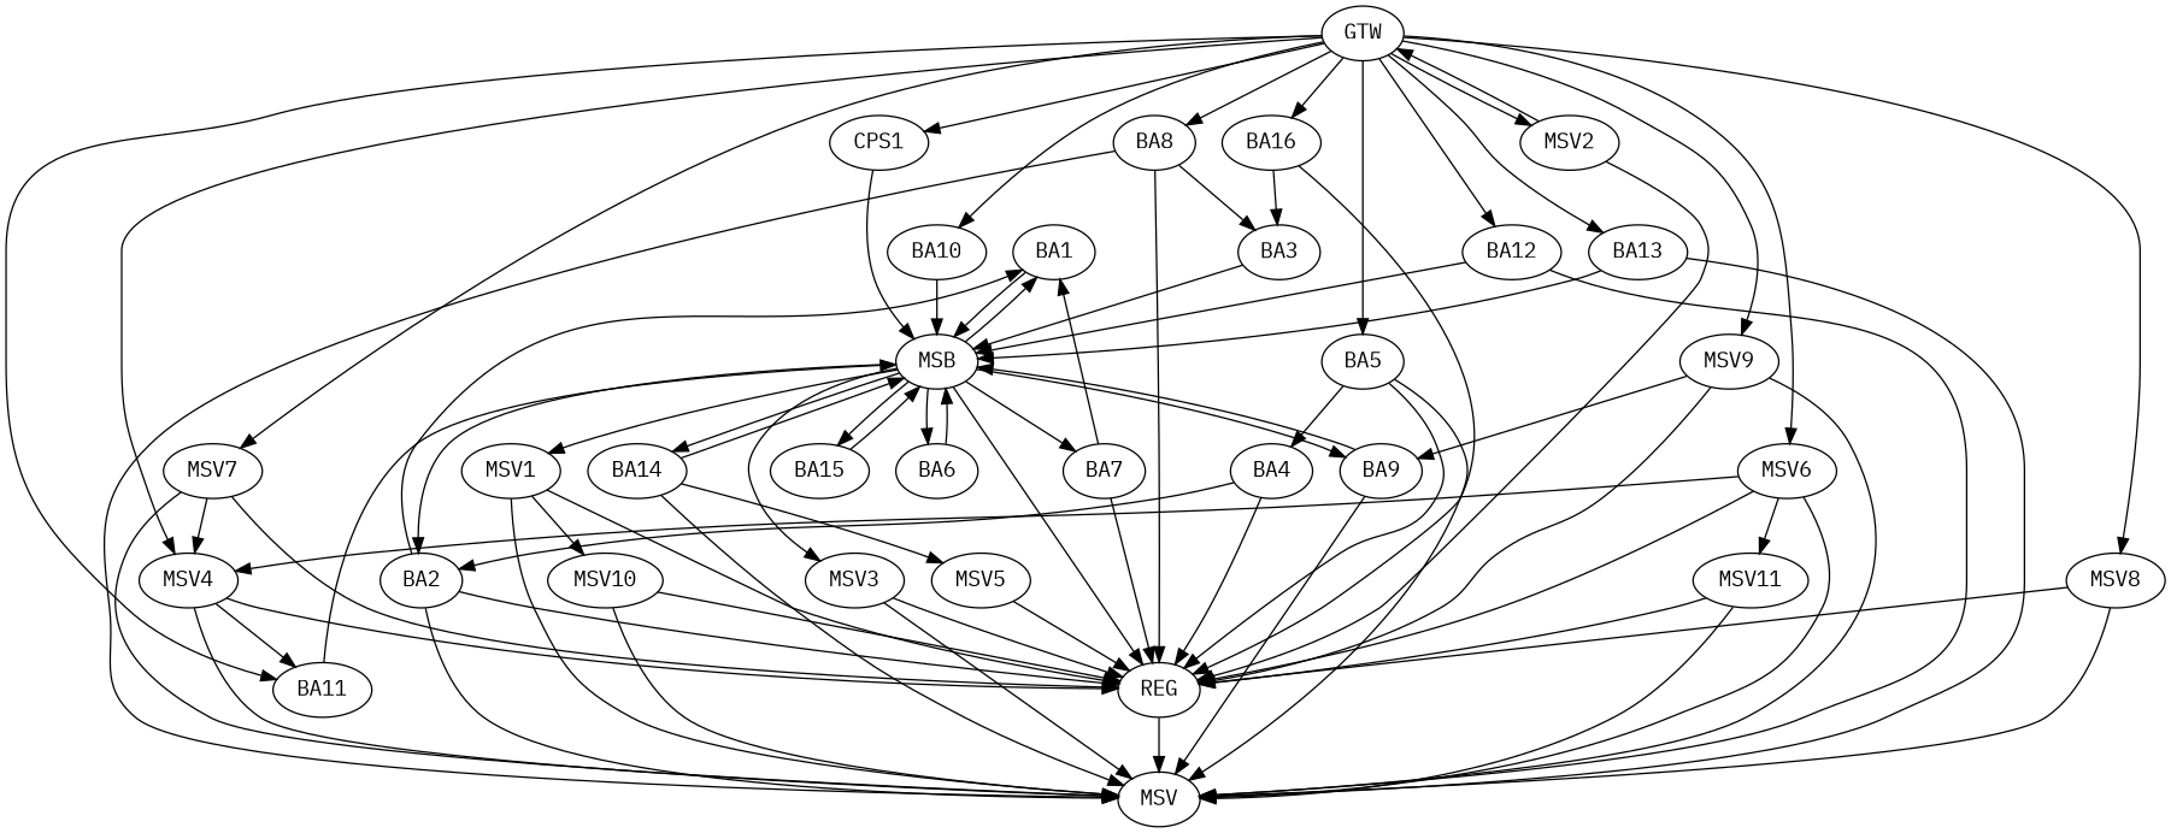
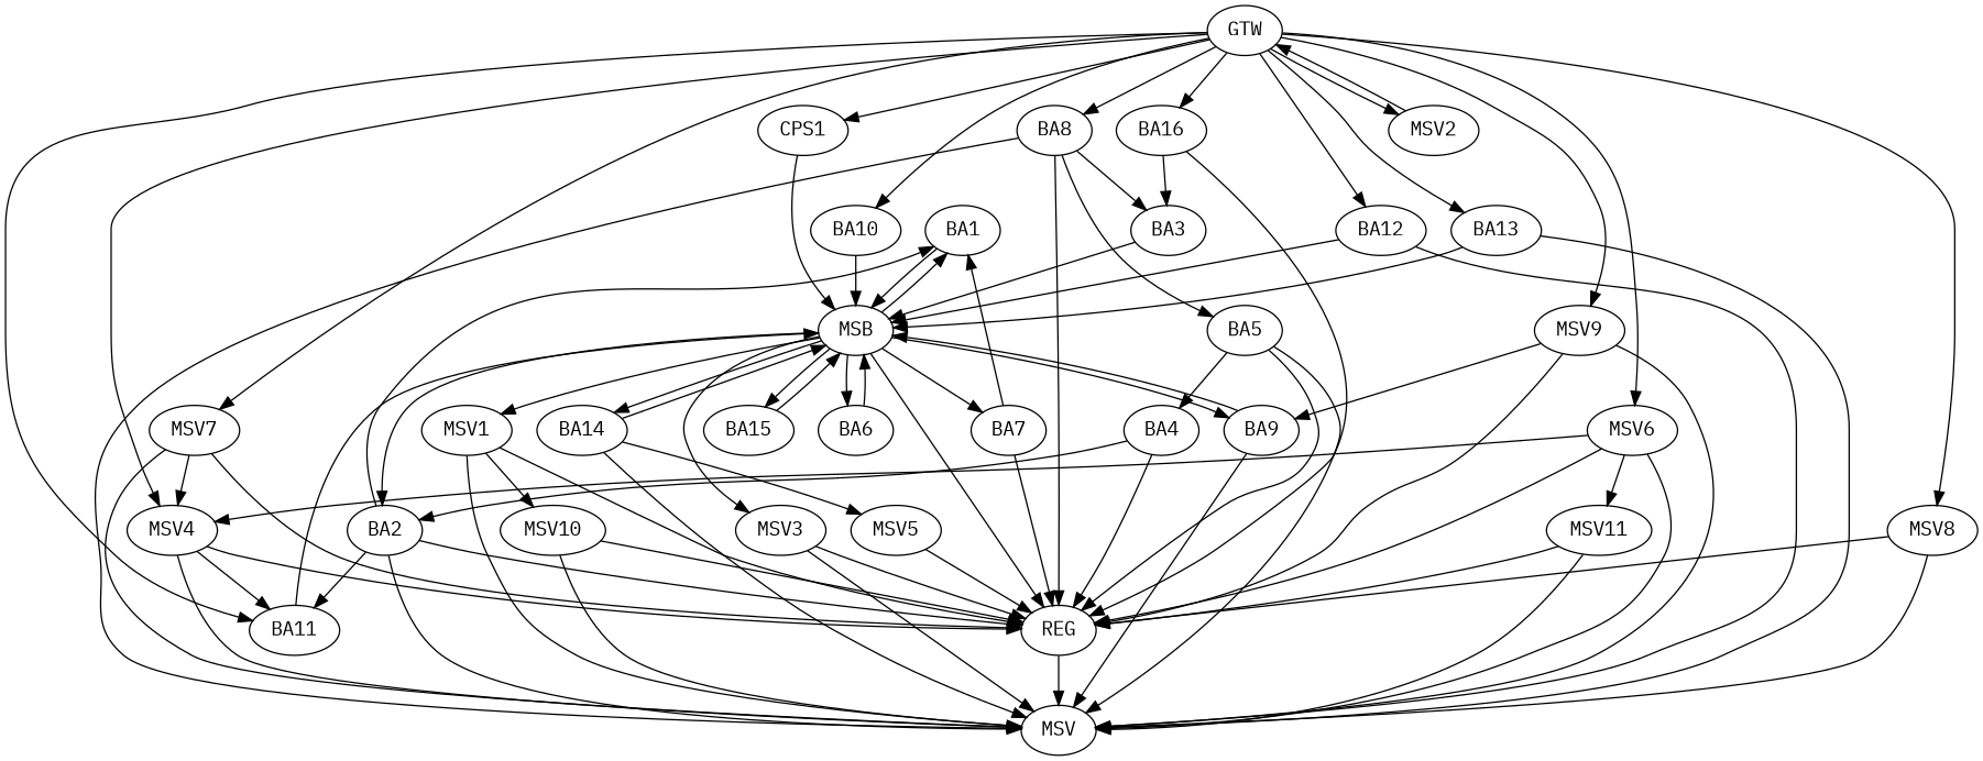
  strict digraph {
    fontname="IBM Plex Mono"
    node [fontname="IBM Plex Mono"]
    edge [fontname="IBM Plex Mono"]
    n1 [label=BA1]
    n2 [label=MSB]
    n3 [label=BA2]
    n4 [label=REG]
    n5 [label=BA6]
    n6 [label=BA7]
    n7 [label=BA9]
    n8 [label=BA14]
    n9 [label=BA15]
    n10 [label=MSV1]
    n11 [label=MSV3]
    n12 [label=BA11]
    n13 [label=MSV]
    n14 [label=BA3]
    n15 [label=BA4]
    n16 [label=BA5]
    n17 [label=BA8]
    n18 [label=BA10]
    n19 [label=BA12]
    n20 [label=BA13]
    n21 [label=MSV5]
    n22 [label=BA16]
    n23 [label=CPS1]
    n24 [label=GTW]
    n25 [label=MSV2]
    n26 [label=MSV4]
    n27 [label=MSV6]
    n28 [label=MSV7]
    n29 [label=MSV8]
    n30 [label=MSV9]
    n31 [label=MSV11]
    n32 [label=MSV10]
    n1 -> n2
    n2 -> n1
    n2 -> n3
    n2 -> n4
    n2 -> n5
    n2 -> n6
    n2 -> n7
    n2 -> n8
    n2 -> n9
    n2 -> n10
    n2 -> n11
    n3 -> n1
    n3 -> n4
+   n3 -> n12
    n3 -> n13
    n4 -> n13
    n5 -> n2
    n6 -> n1
    n6 -> n4
    n7 -> n2
    n7 -> n13
    n8 -> n2
    n8 -> n13
    n8 -> n21
    n9 -> n2
    n10 -> n4
    n10 -> n13
    n10 -> n32
    n11 -> n4
    n11 -> n13
    n12 -> n2
    n14 -> n2
    n15 -> n3
    n15 -> n4
    n16 -> n4
    n16 -> n13
    n16 -> n15
    n17 -> n4
    n17 -> n13
    n17 -> n14
    n18 -> n2
    n19 -> n2
    n19 -> n13
    n20 -> n2
    n20 -> n13
    n21 -> n4
    n22 -> n4
    n22 -> n14
    n23 -> n2
    n24 -> n12
-   n24 -> n16
+   n17 -> n16
    n24 -> n17
    n24 -> n18
    n24 -> n19
    n24 -> n20
    n24 -> n22
    n24 -> n23
    n24 -> n25
    n24 -> n26
    n24 -> n27
    n24 -> n28
    n24 -> n29
    n24 -> n30
-   n25 -> n4
    n25 -> n24
    n26 -> n4
    n26 -> n12
    n26 -> n13
    n27 -> n4
    n27 -> n13
    n27 -> n26
    n27 -> n31
    n28 -> n4
    n28 -> n13
    n28 -> n26
    n29 -> n4
    n29 -> n13
    n30 -> n4
    n30 -> n7
    n30 -> n13
    n31 -> n4
    n31 -> n13
    n32 -> n4
    n32 -> n13
  }
